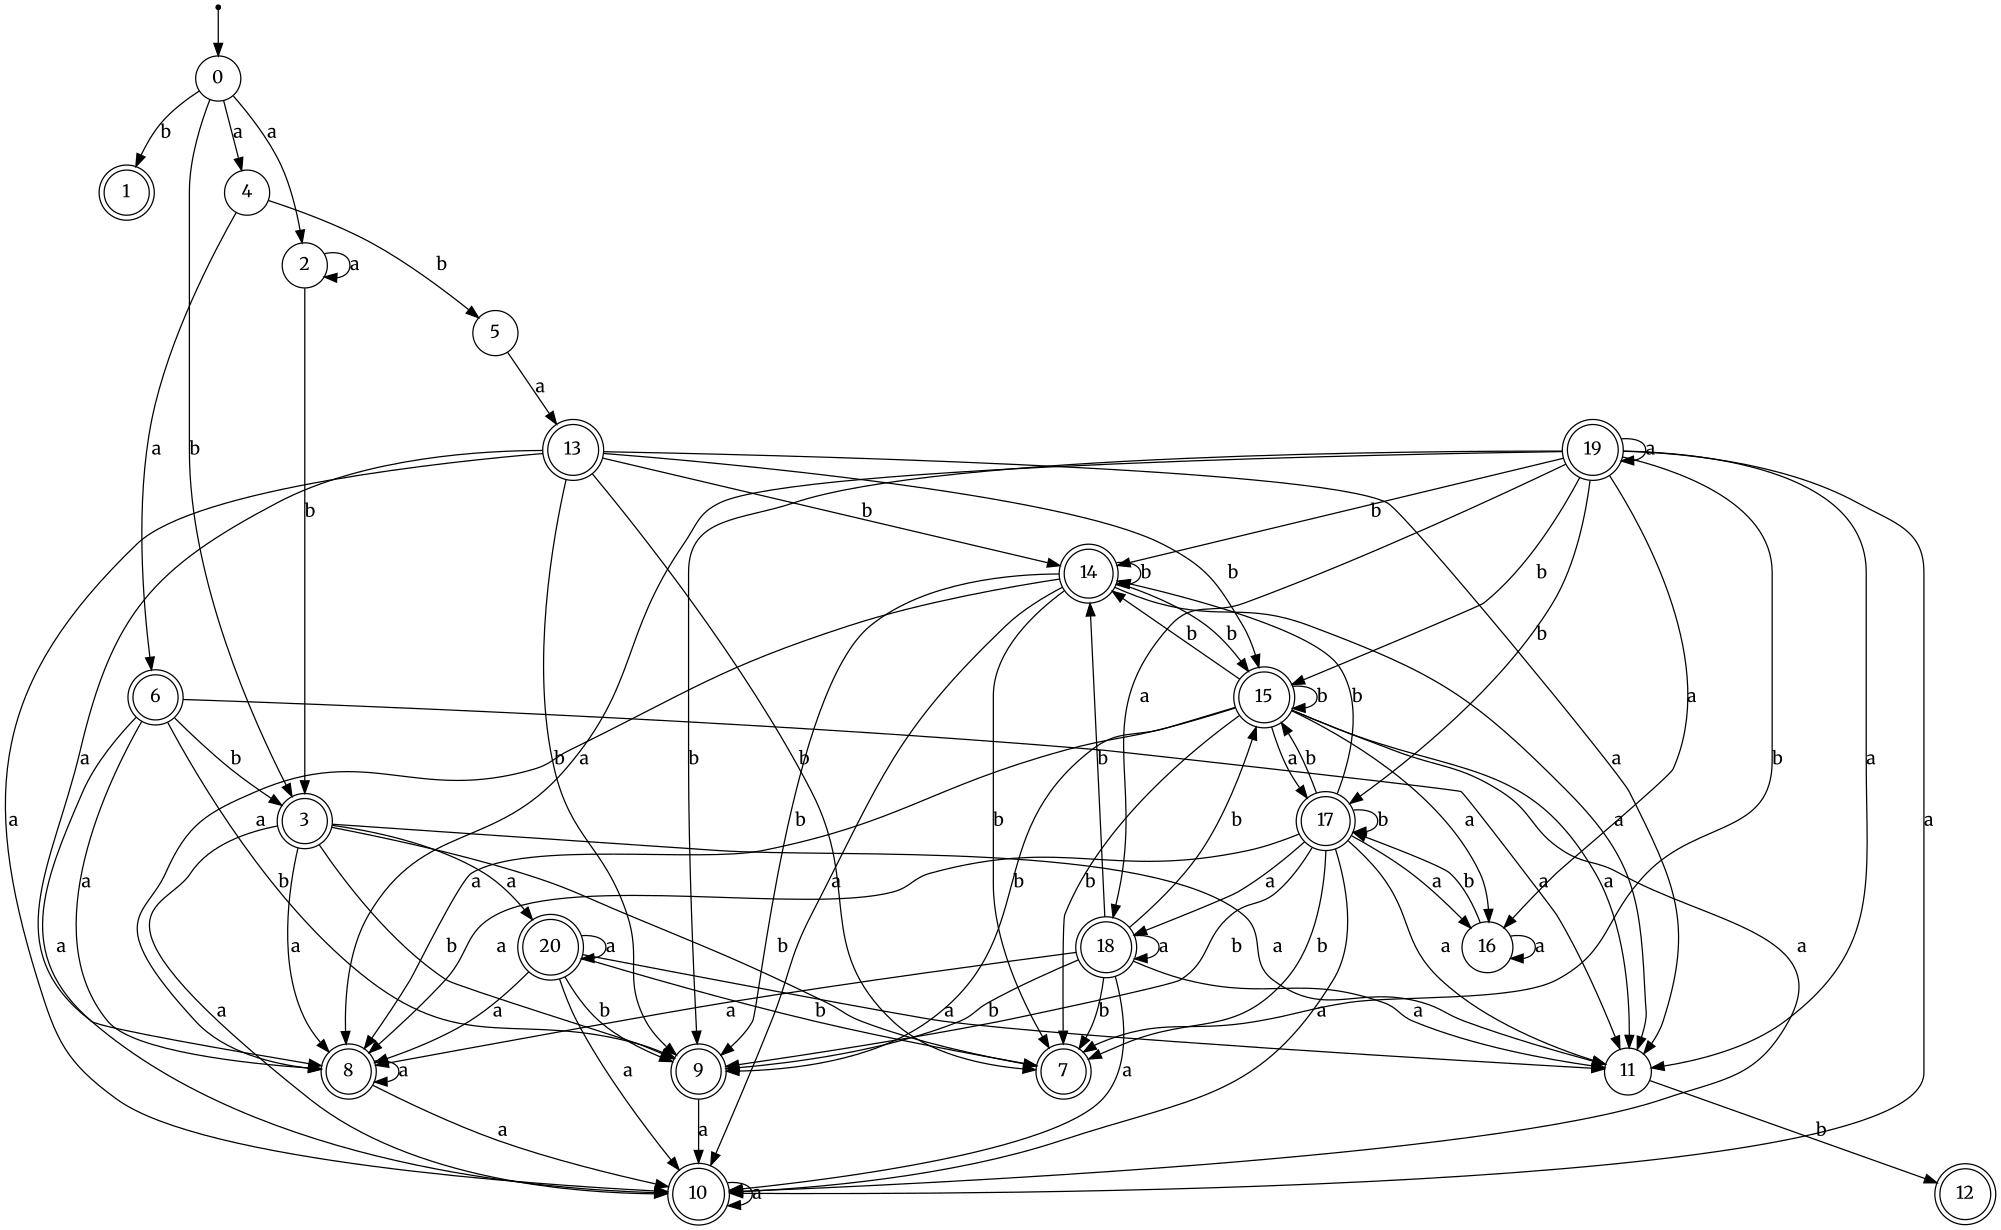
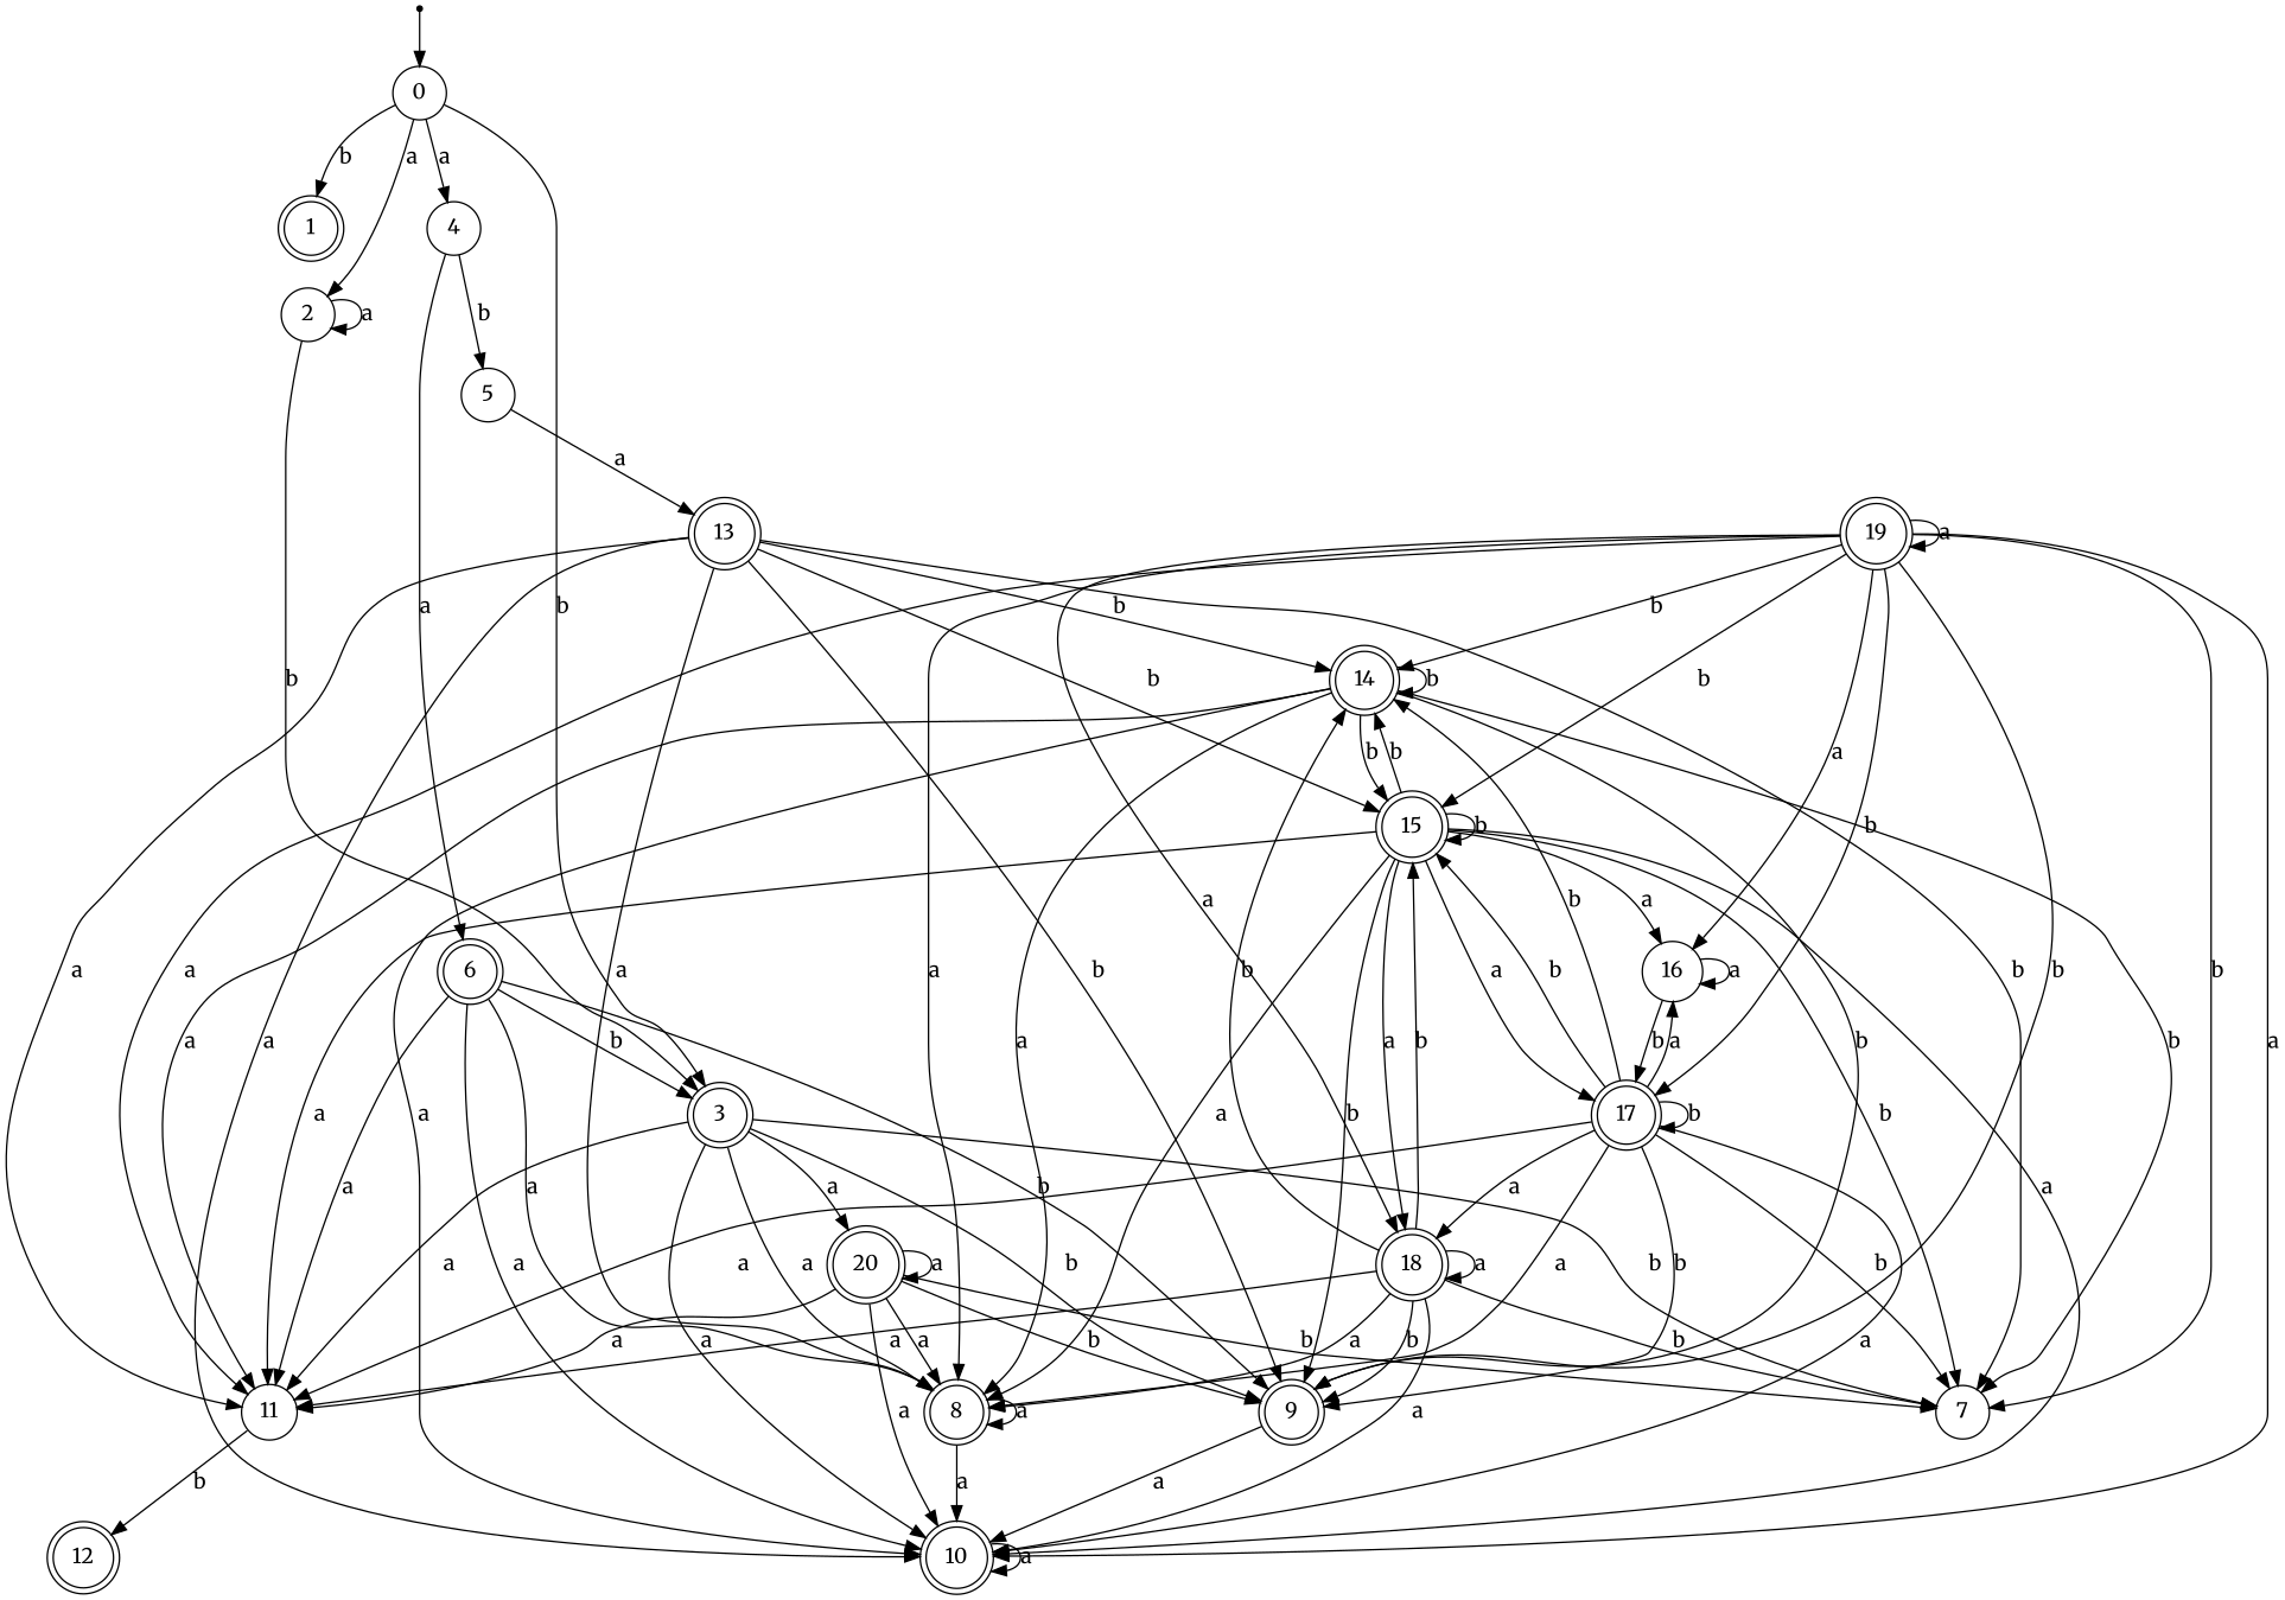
  digraph {
    fontname=Merriweather
    rankdir=TB
    node [fontname=Merriweather shape=doublecircle]
    edge [fontname=Merriweather]
    dummy0 [shape=point]
    0 [shape=circle]
    1
    2 [shape=circle]
    3
    4 [shape=circle]
-   7
+   7 [shape=circle]
    8
    9
    10
    11 [shape=circle]
    20
    5 [shape=circle]
    6
    12
    13
    14
    15
    16 [shape=circle]
    17
    18
    19
    dummy0 -> 0
    0 -> 1 [label=b]
    0 -> 2 [label=a]
    0 -> 3 [label=b]
    0 -> 4 [label=a]
    2 -> 2 [label=a]
    2 -> 3 [label=b]
    3 -> 7 [label=b]
    3 -> 8 [label=a]
    3 -> 9 [label=b]
    3 -> 10 [label=a]
    3 -> 11 [label=a]
    3 -> 20 [label=a]
    4 -> 5 [label=b]
    4 -> 6 [label=a]
    8 -> 8 [label=a]
    8 -> 10 [label=a]
    9 -> 10 [label=a]
    10 -> 10 [label=a]
    11 -> 12 [label=b]
    20 -> 7 [label=b]
    20 -> 8 [label=a]
    20 -> 9 [label=b]
    20 -> 10 [label=a]
    20 -> 11 [label=a]
    20 -> 20 [label=a]
    5 -> 13 [label=a]
    6 -> 3 [label=b]
    6 -> 8 [label=a]
    6 -> 9 [label=b]
    6 -> 10 [label=a]
    6 -> 11 [label=a]
    13 -> 7 [label=b]
    13 -> 8 [label=a]
    13 -> 9 [label=b]
    13 -> 10 [label=a]
    13 -> 11 [label=a]
    13 -> 14 [label=b]
    13 -> 15 [label=b]
    14 -> 7 [label=b]
    14 -> 8 [label=a]
    14 -> 9 [label=b]
    14 -> 10 [label=a]
    14 -> 11 [label=a]
    14 -> 14 [label=b]
    14 -> 15 [label=b]
    15 -> 7 [label=b]
    15 -> 8 [label=a]
    15 -> 9 [label=b]
    15 -> 10 [label=a]
    15 -> 11 [label=a]
    15 -> 14 [label=b]
    15 -> 15 [label=b]
    15 -> 16 [label=a]
    15 -> 17 [label=a]
+   15 -> 18 [label=a]
    16 -> 16 [label=a]
    16 -> 17 [label=b]
    17 -> 7 [label=b]
    17 -> 8 [label=a]
    17 -> 9 [label=b]
    17 -> 10 [label=a]
    17 -> 11 [label=a]
    17 -> 14 [label=b]
    17 -> 15 [label=b]
    17 -> 16 [label=a]
    17 -> 17 [label=b]
    17 -> 18 [label=a]
    18 -> 7 [label=b]
    18 -> 8 [label=a]
    18 -> 9 [label=b]
    18 -> 10 [label=a]
    18 -> 11 [label=a]
    18 -> 14 [label=b]
    18 -> 15 [label=b]
    18 -> 18 [label=a]
    19 -> 7 [label=b]
    19 -> 8 [label=a]
    19 -> 9 [label=b]
    19 -> 10 [label=a]
    19 -> 11 [label=a]
    19 -> 14 [label=b]
    19 -> 15 [label=b]
    19 -> 16 [label=a]
    19 -> 17 [label=b]
    19 -> 18 [label=a]
    19 -> 19 [label=a]
  }
